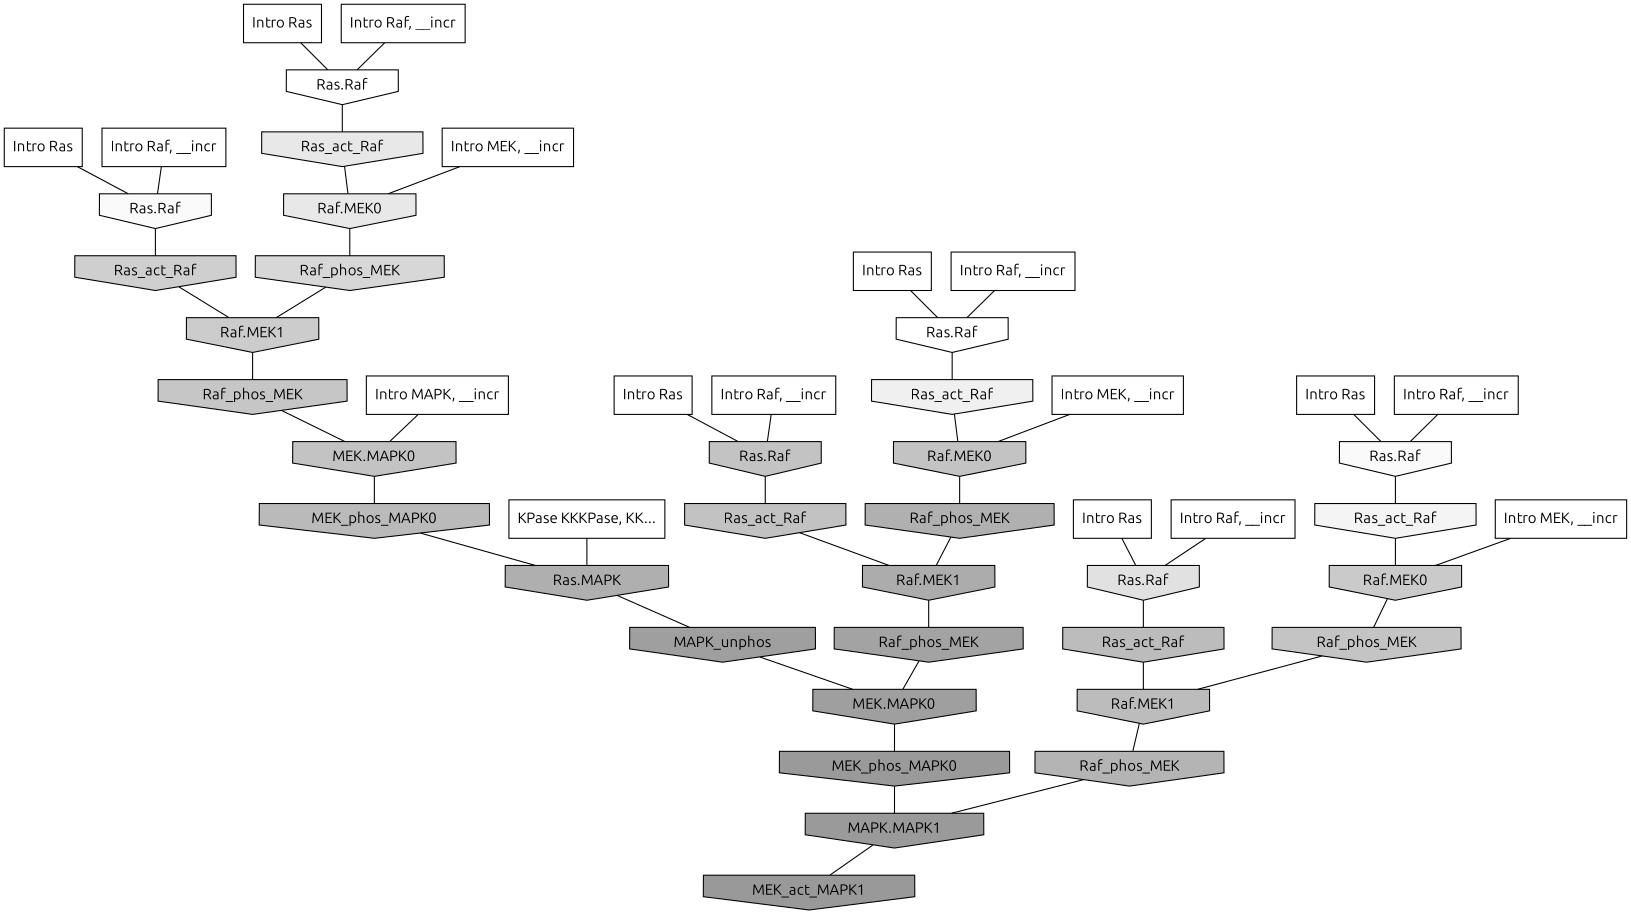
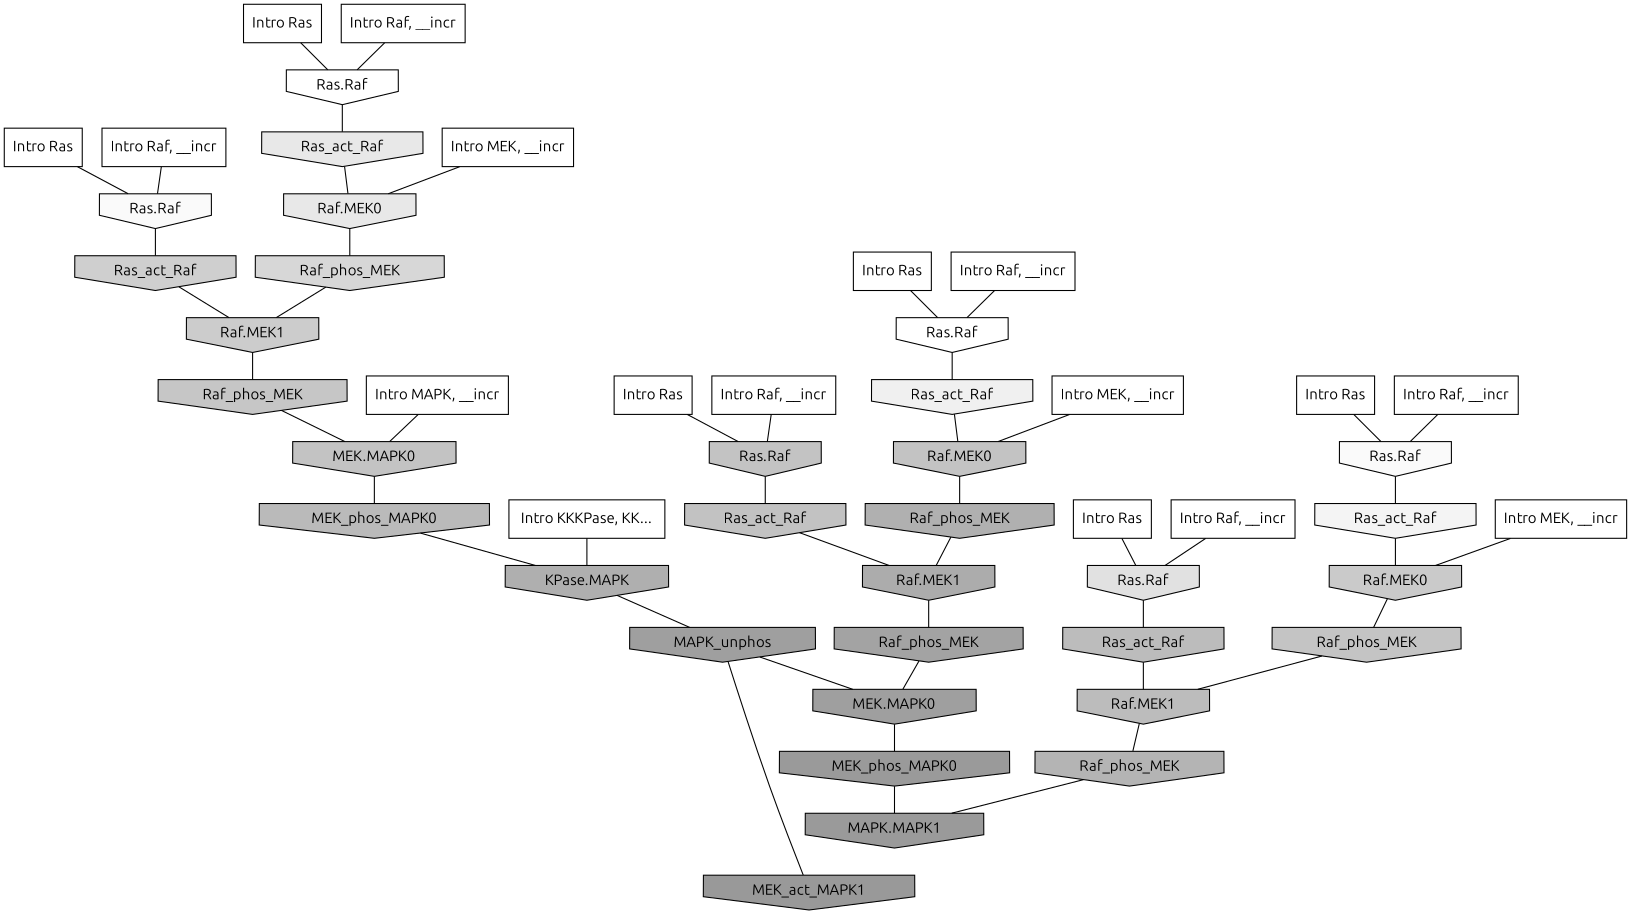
  digraph {
    fontname=Ubuntu
    rankdir=TB
    ranksep=0.30
    node [fillcolor="0.000 0.000 1.000" fontname=Ubuntu shape=invhouse style=filled]
    edge [color="0.000 0.000 0.000" dir=none fontname=Ubuntu]
    n1 [label="Intro Ras" shape=rectangle]
    n2 [fillcolor="0.000 0.000 0.980" label="Ras.Raf"]
    n3 [fillcolor="0.000 0.000 0.812" label=Ras_act_Raf]
    n4 [label="Intro Ras" shape=rectangle]
    n5 [label="Ras.Raf"]
    n6 [fillcolor="0.000 0.000 0.941" label=Ras_act_Raf]
    n7 [label="Intro Ras" shape=rectangle]
    n8 [fillcolor="0.000 0.000 0.978" label="Ras.Raf"]
    n9 [fillcolor="0.000 0.000 0.954" label=Ras_act_Raf]
    n10 [label="Intro Ras" shape=rectangle]
    n11 [fillcolor="0.000 0.000 0.763" label="Ras.Raf"]
    n12 [fillcolor="0.000 0.000 0.761" label=Ras_act_Raf]
    n13 [label="Intro Ras" shape=rectangle]
    n14 [fillcolor="0.000 0.000 0.880" label="Ras.Raf"]
    n15 [fillcolor="0.000 0.000 0.738" label=Ras_act_Raf]
    n16 [label="Intro Ras" shape=rectangle]
    n17 [label="Ras.Raf"]
    n18 [fillcolor="0.000 0.000 0.908" label=Ras_act_Raf]
    n19 [label="Intro Raf, __incr" shape=rectangle]
    n20 [label="Intro Raf, __incr" shape=rectangle]
    n21 [label="Intro Raf, __incr" shape=rectangle]
    n22 [label="Intro Raf, __incr" shape=rectangle]
    n23 [label="Intro Raf, __incr" shape=rectangle]
    n24 [label="Intro Raf, __incr" shape=rectangle]
    n25 [label="Intro MEK, __incr" shape=rectangle]
    n26 [fillcolor="0.000 0.000 0.908" label="Raf.MEK0"]
    n27 [fillcolor="0.000 0.000 0.840" label=Raf_phos_MEK]
    n28 [label="Intro MEK, __incr" shape=rectangle]
    n29 [fillcolor="0.000 0.000 0.763" label="Raf.MEK0"]
    n30 [fillcolor="0.000 0.000 0.689" label=Raf_phos_MEK]
    n31 [label="Intro MEK, __incr" shape=rectangle]
    n32 [fillcolor="0.000 0.000 0.790" label="Raf.MEK0"]
    n33 [fillcolor="0.000 0.000 0.766" label=Raf_phos_MEK]
    n34 [label="Intro MAPK, __incr" shape=rectangle]
    n35 [fillcolor="0.000 0.000 0.764" label="MEK.MAPK0"]
    n36 [fillcolor="0.000 0.000 0.730" label=MEK_phos_MAPK0]
-   n37 [label="KPase KKKPase, KK..." shape=rectangle]
-   n38 [fillcolor="0.000 0.000 0.687" label="Ras.MAPK"]
+   n37 [label="Intro KKKPase, KK..." shape=rectangle]
+   n38 [fillcolor="0.000 0.000 0.687" label="KPase.MAPK"]
    n39 [fillcolor="0.000 0.000 0.622" label=MAPK_unphos]
    n40 [fillcolor="0.000 0.000 0.797" label="Raf.MEK1"]
    n41 [fillcolor="0.000 0.000 0.738" label="Raf.MEK1"]
    n42 [fillcolor="0.000 0.000 0.776" label=Raf_phos_MEK]
    n43 [fillcolor="0.000 0.000 0.706" label=Raf_phos_MEK]
    n44 [fillcolor="0.000 0.000 0.675" label="Raf.MEK1"]
    n45 [fillcolor="0.000 0.000 0.637" label=Raf_phos_MEK]
    n46 [fillcolor="0.000 0.000 0.603" label="MAPK.MAPK1"]
    n47 [fillcolor="0.000 0.000 0.600" label=MEK_act_MAPK1]
    n48 [fillcolor="0.000 0.000 0.622" label="MEK.MAPK0"]
    n49 [fillcolor="0.000 0.000 0.603" label=MEK_phos_MAPK0]
    n1 -> n2
    n2 -> n3
    n3 -> n40
    n4 -> n5
    n5 -> n6
    n6 -> n29
    n7 -> n8
    n8 -> n9
    n9 -> n32
    n10 -> n11
    n11 -> n12
    n12 -> n44
    n13 -> n14
    n14 -> n15
    n15 -> n41
    n16 -> n17
    n17 -> n18
    n18 -> n26
    n19 -> n14
    n20 -> n17
    n21 -> n5
    n22 -> n2
    n23 -> n8
    n24 -> n11
    n25 -> n26
    n26 -> n27
    n27 -> n40
    n28 -> n29
    n29 -> n30
    n30 -> n44
    n31 -> n32
    n32 -> n33
    n33 -> n41
    n34 -> n35
    n35 -> n36
    n36 -> n38
    n37 -> n38
    n38 -> n39
    n39 -> n48
    n40 -> n42
    n41 -> n43
    n42 -> n35
    n43 -> n46
    n44 -> n45
    n45 -> n48
-   n46 -> n47
+   n39 -> n47
    n48 -> n49
    n49 -> n46
  }
